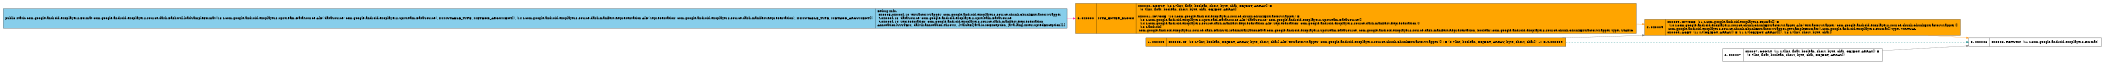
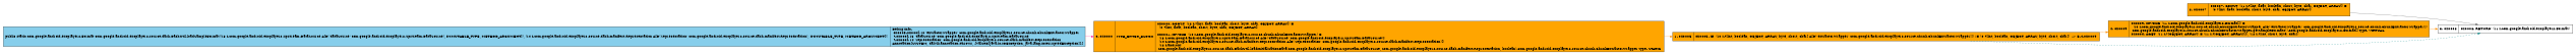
  digraph {
    rankdir=LR
    node [fillcolor=orange shape=record style=filled]
    edge [color=darkorange]
    n1 [label="{0\:\ 0x0000|MTH_ENTER_BLOCK\l|0x0000: CONST  (r2 I:?[int, float, boolean, short, byte, char, OBJECT, ARRAY]) = \l  (0 ?[int, float, boolean, short, byte, char, OBJECT, ARRAY])\l \l0x0001: INVOKE  (r0 I:com.google.android.exoplayer2.source.chunk.ChunkExtractorWrapper) = \l  (r3 I:com.google.android.exoplayer2.upstream.DataSource A[D('dataSource' com.google.android.exoplayer2.upstream.DataSource)])\l  (r4 I:com.google.android.exoplayer2.source.dash.manifest.Representation A[D('representation' com.google.android.exoplayer2.source.dash.manifest.Representation)])\l  (r2 I:android)\l com.google.android.exoplayer2.source.dash.DashUtil.loadInitializationData(com.google.android.exoplayer2.upstream.DataSource, com.google.android.exoplayer2.source.dash.manifest.Representation, boolean):com.google.android.exoplayer2.source.chunk.ChunkExtractorWrapper type: STATIC \l}"]
    n2 [label="{1\:\ 0x0005|0x0005: IF  (r0 I:?[int, boolean, OBJECT, ARRAY, byte, short, char] A[D('extractorWrapper' com.google.android.exoplayer2.source.chunk.ChunkExtractorWrapper)]) != (0 ?[int, boolean, OBJECT, ARRAY, byte, short, char])  \-\> B:4:0x0009 \l}"]
    n3 [label="{4\:\ 0x0009|0x0009: INVOKE  (r1 I:com.google.android.exoplayer2.Format[]) = \l  (r0 I:com.google.android.exoplayer2.source.chunk.ChunkExtractorWrapper A[D('extractorWrapper' com.google.android.exoplayer2.source.chunk.ChunkExtractorWrapper)])\l com.google.android.exoplayer2.source.chunk.ChunkExtractorWrapper.getSampleFormats():com.google.android.exoplayer2.Format[] type: VIRTUAL \l0x000d: AGET  (r1 I:?[OBJECT, ARRAY]) = (r1 I:?[OBJECT, ARRAY][]), (r2 I:?[int, short, byte, char]) \l}"]
    n4 [fillcolor=white label="{3\:\ 0x0008|0x0008: RETURN  (r1 I:com.google.android.exoplayer2.Format) \l}"]
-   n5 [fillcolor=white label="{2\:\ 0x0007|0x0007: CONST  (r1 I:?[int, float, boolean, short, byte, char, OBJECT, ARRAY]) = \l  (0 ?[int, float, boolean, short, byte, char, OBJECT, ARRAY])\l \l}"]
+   n5 [label="{2\:\ 0x0007|0x0007: CONST  (r1 I:?[int, float, boolean, short, byte, char, OBJECT, ARRAY]) = \l  (0 ?[int, float, boolean, short, byte, char, OBJECT, ARRAY])\l \l}"]
    n6 [fillcolor=skyblue label="{public static com.google.android.exoplayer2.Format com.google.android.exoplayer2.source.dash.DashUtil.loadSampleFormat((r3 I:com.google.android.exoplayer2.upstream.DataSource A[D('dataSource' com.google.android.exoplayer2.upstream.DataSource), IMMUTABLE_TYPE, METHOD_ARGUMENT]), (r4 I:com.google.android.exoplayer2.source.dash.manifest.Representation A[D('representation' com.google.android.exoplayer2.source.dash.manifest.Representation), IMMUTABLE_TYPE, METHOD_ARGUMENT]))  | Debug Info:\l  0x0005\-0x000f: r0 'extractorWrapper' com.google.android.exoplayer2.source.chunk.ChunkExtractorWrapper\l  ?\-0x000f: r3 'dataSource' com.google.android.exoplayer2.upstream.DataSource\l  ?\-0x000f: r4 'representation' com.google.android.exoplayer2.source.dash.manifest.Representation\lAnnotation[SYSTEM, dalvik.annotation.Throws, \{value=[java.io.IOException, java.lang.InterruptedException]\}]\l}"]
-   n1 -> n3
-   n2 -> n3 [color=gray40]
+   n1 -> n2
+   n2 -> n3
    n2 -> n4 [color=teal style=dashed]
    n3 -> n4
    n5 -> n4 [color=gray40]
    n6 -> n1 [color=deeppink]
  }
